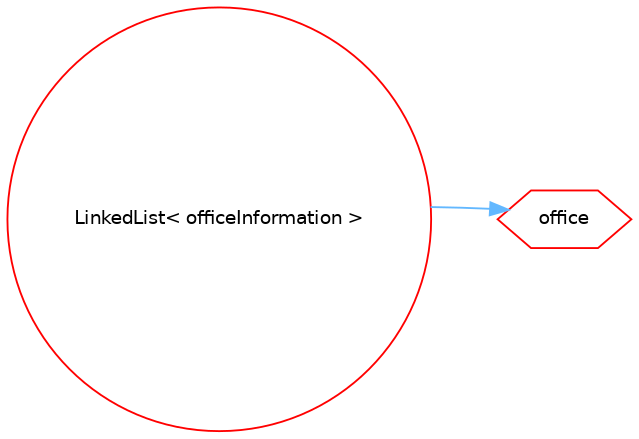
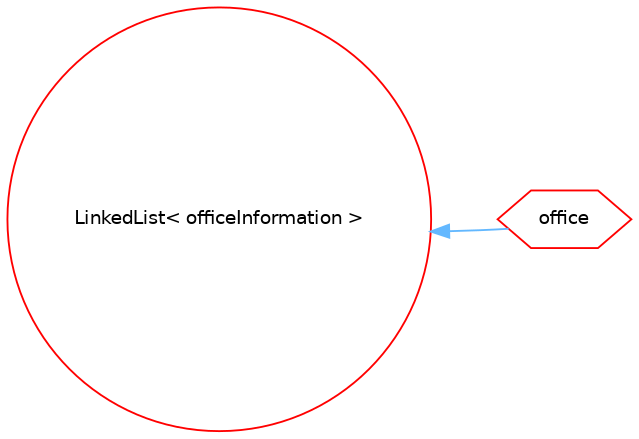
  digraph {
    rankdir=LR
    node [color=red fillcolor=white fontname=Helvetica fontsize=10 style=filled]
    n1 [height=0.2 label="LinkedList\< officeInformation \>" shape=circle width=0.4]
    n2 [height=0.2 label=office shape=hexagon width=0.4]
-   n2 -> n1 [color=steelblue1 dir=back fontname=Helvetica fontsize=10 labelfontname=Helvetica labelfontsize=10 style=solid]
+   n1 -> n2 [color=steelblue1 dir=back fontname=Helvetica fontsize=10 labelfontname=Helvetica labelfontsize=10 style=solid]
  }
